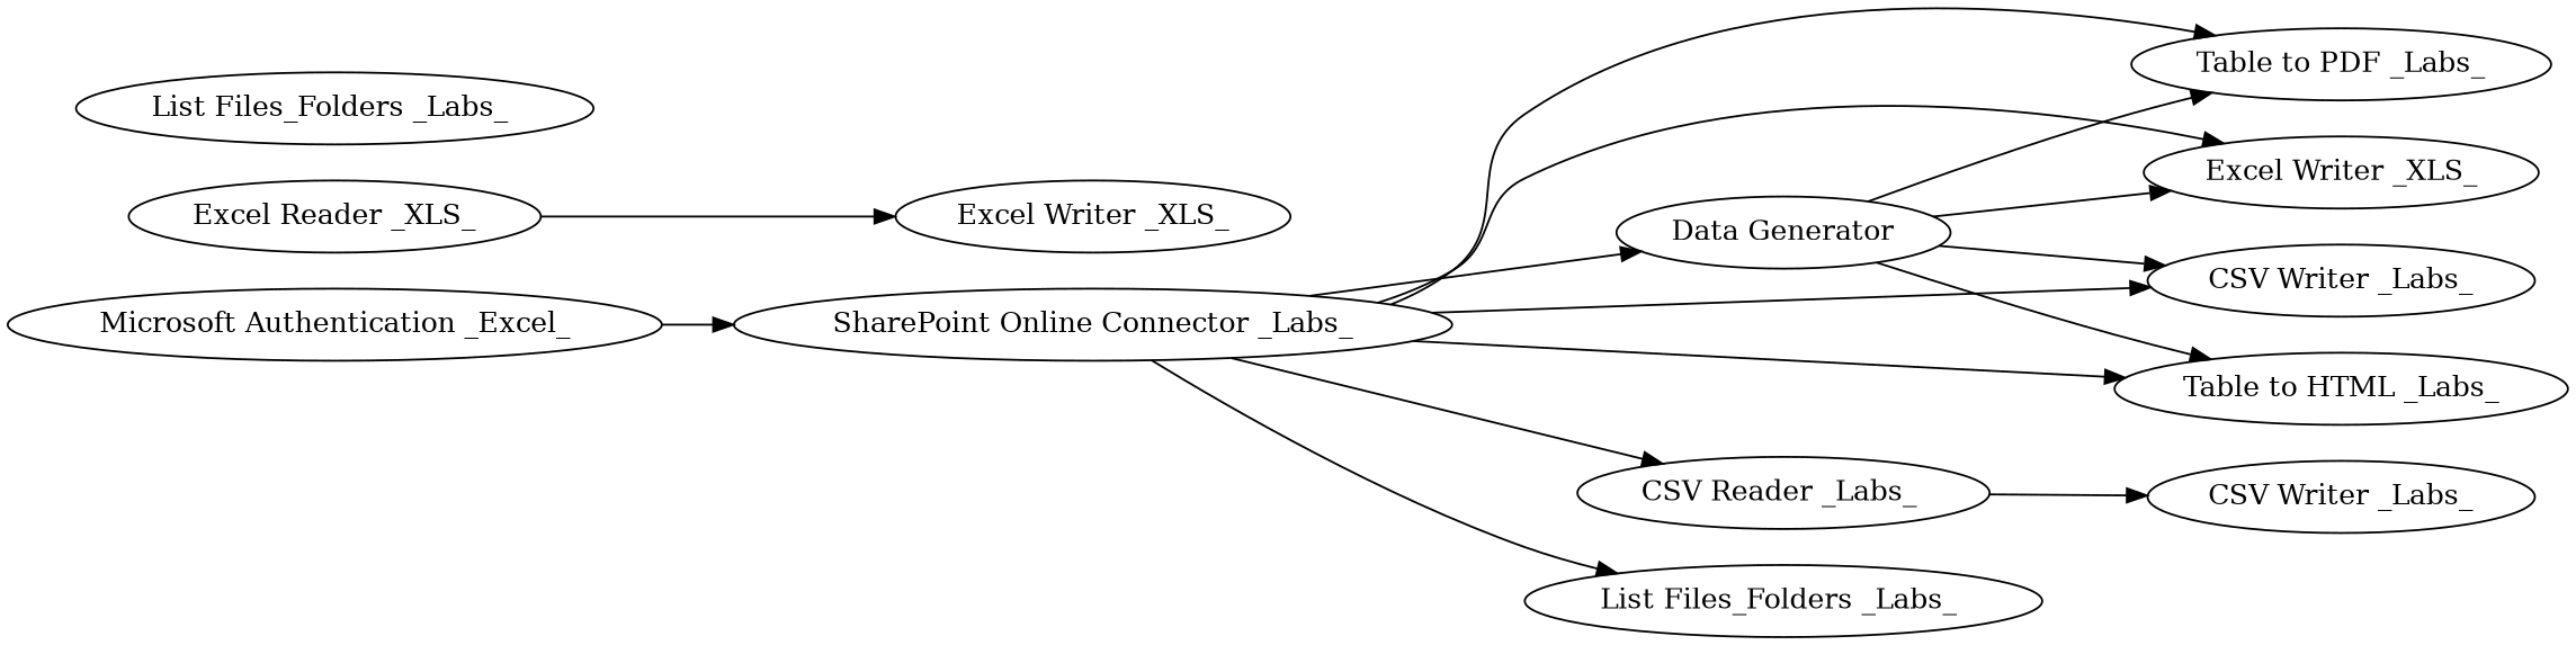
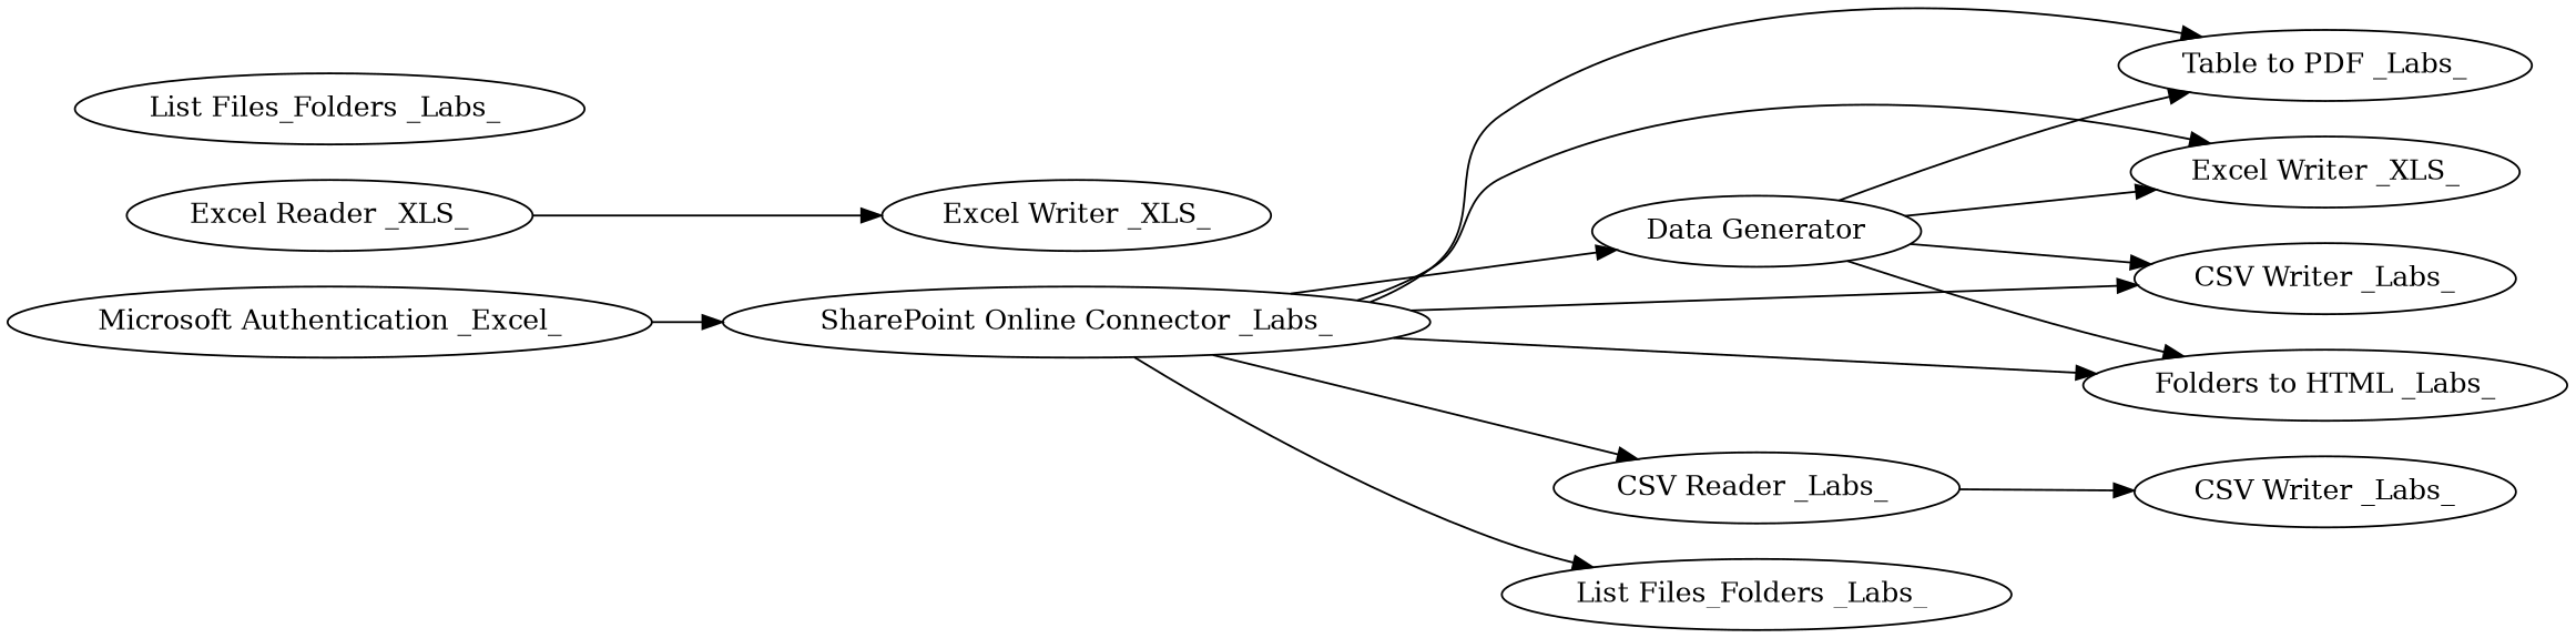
  digraph {
    rankdir=LR
    n1 [label="SharePoint Online Connector _Labs_"]
    n2 [label="Table to PDF _Labs_"]
    n3 [label="CSV Reader _Labs_ "]
    n4 [label="List Files_Folders _Labs_ "]
    n5 [label="Excel Writer _XLS_"]
    n6 [label="CSV Writer _Labs_"]
-   n7 [label="Table to HTML _Labs_"]
+   n7 [label="Folders to HTML _Labs_"]
    n8 [label="Data Generator"]
    n9 [label="CSV Writer _Labs_"]
    n10 [label="Excel Reader _XLS_"]
    n11 [label="Excel Writer _XLS_"]
    n12 [label="Microsoft Authentication _Excel_"]
    n13 [label="List Files_Folders _Labs_ "]
    n1 -> n2
    n1 -> n3
    n1 -> n4
    n1 -> n5
    n1 -> n6
    n1 -> n7
    n1 -> n8
    n3 -> n9
    n8 -> n2
    n8 -> n5
    n8 -> n6
    n8 -> n7
    n10 -> n11
    n12 -> n1
  }
